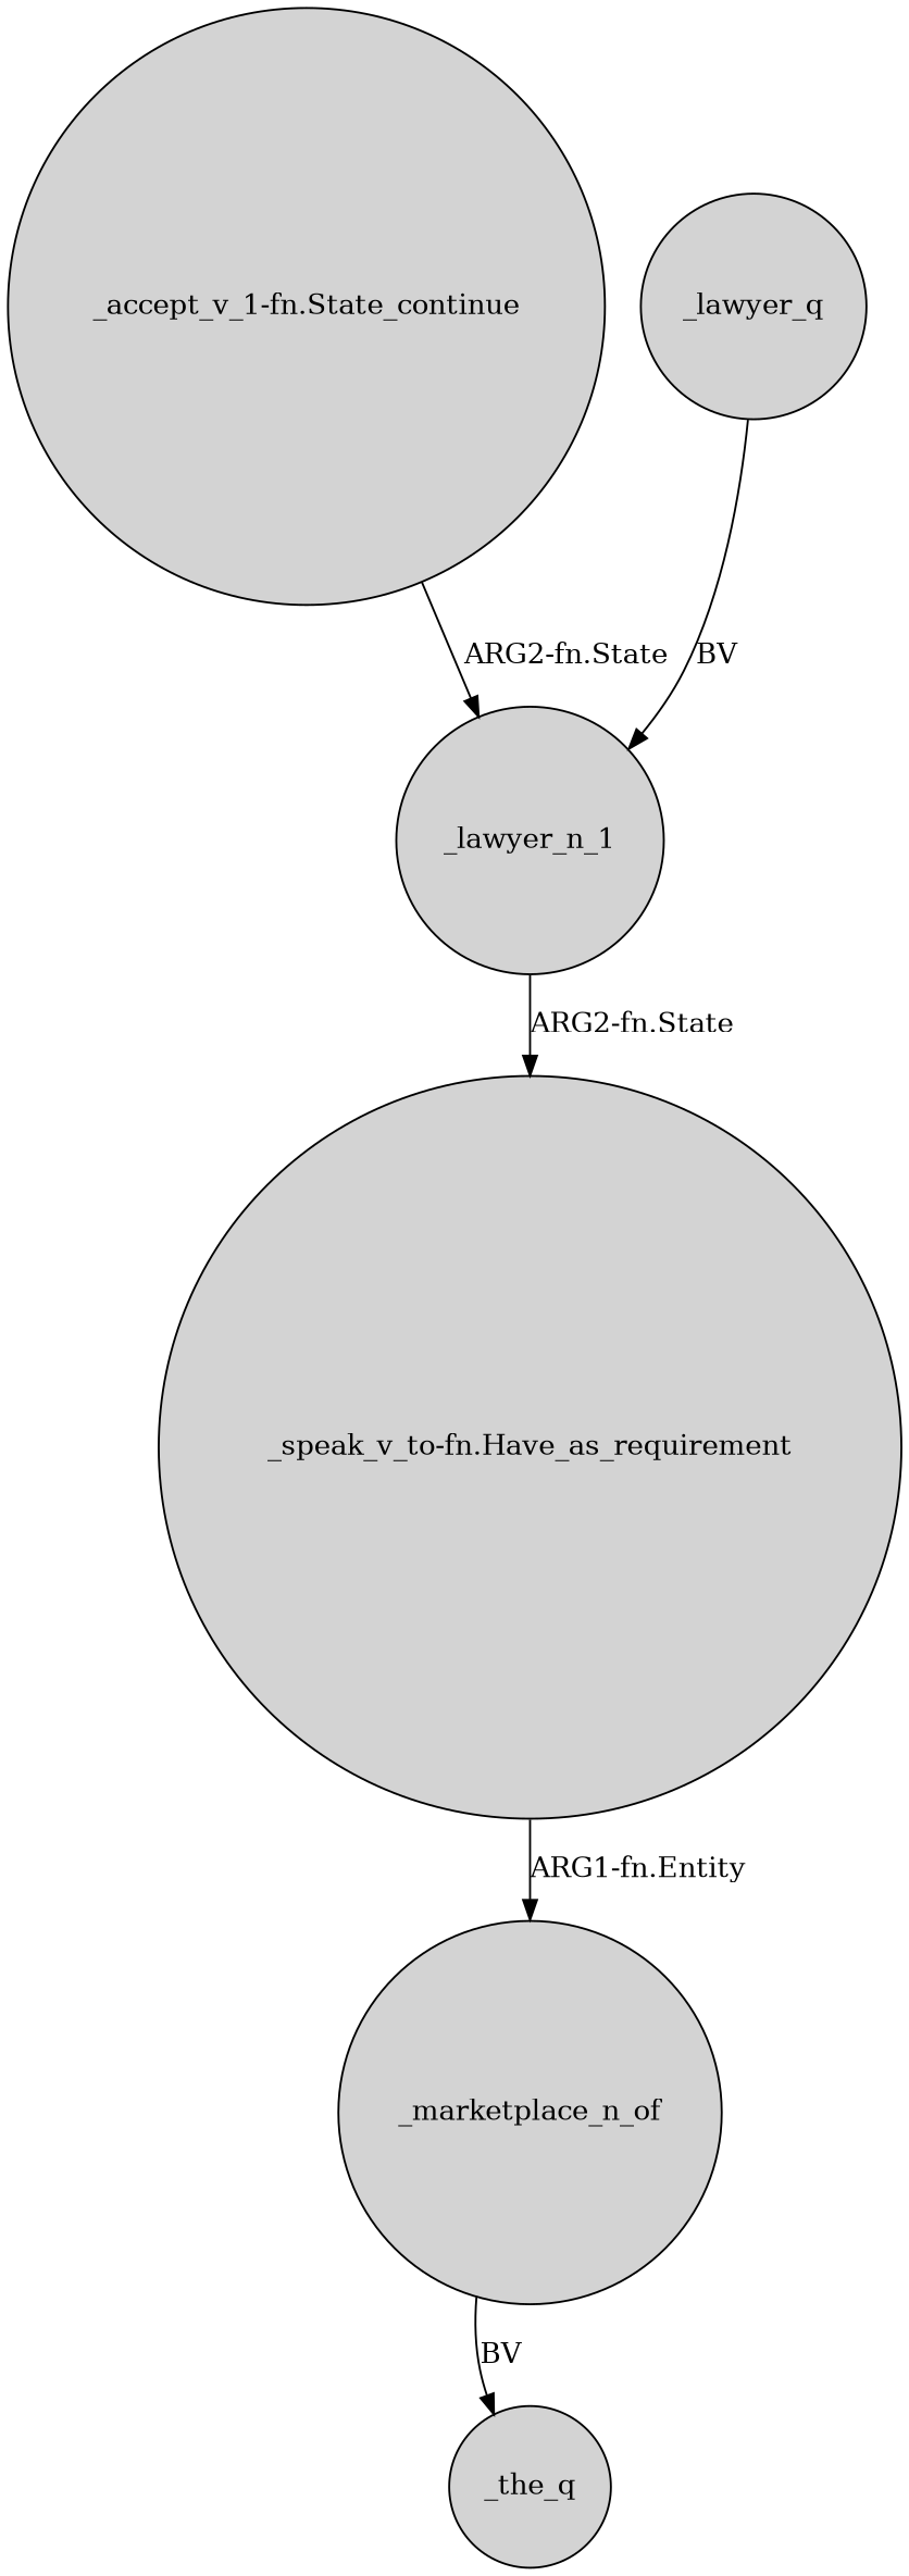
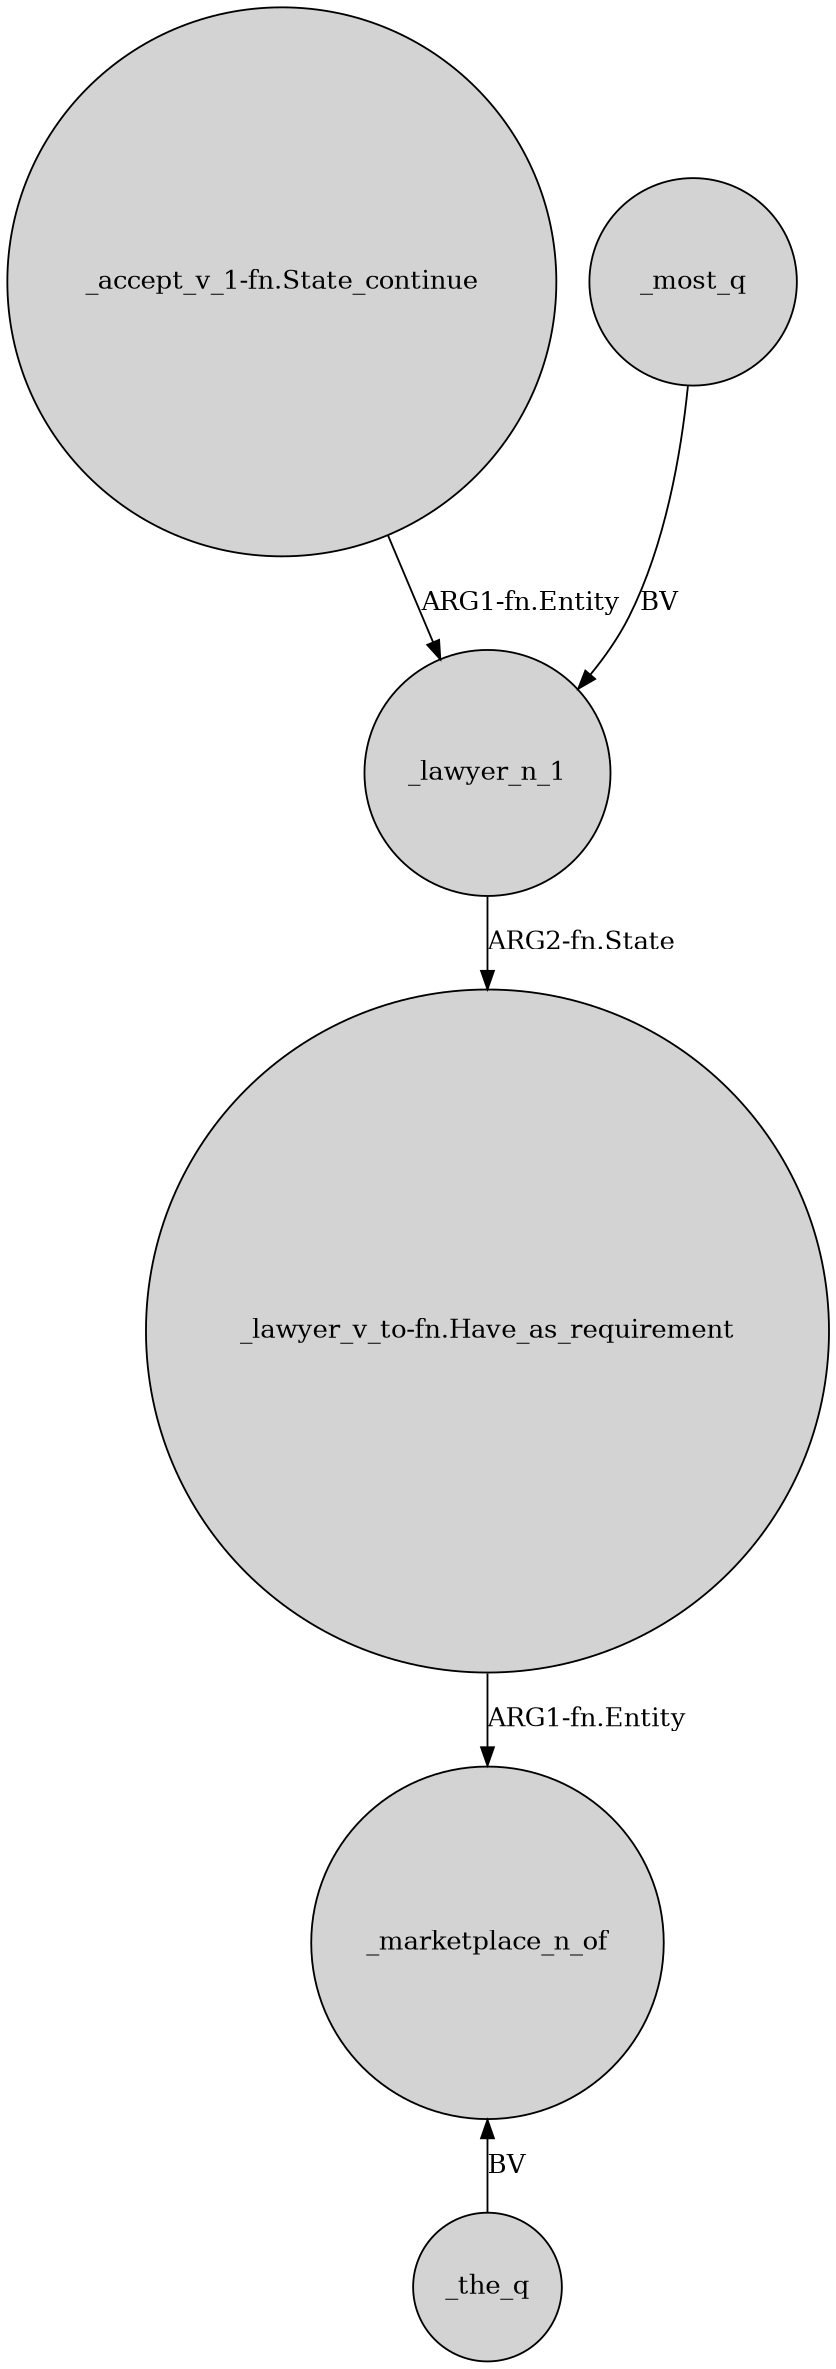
  digraph {
    node [shape=circle style=filled]
    "_accept_v_1-fn.State_continue"
    _lawyer_n_1
-   "_speak_v_to-fn.Have_as_requirement"
+   "_speak_v_to-fn.Have_as_requirement" [label="_lawyer_v_to-fn.Have_as_requirement"]
    _marketplace_n_of
    _the_q
-   _most_q [label=_lawyer_q]
-   "_accept_v_1-fn.State_continue" -> _lawyer_n_1 [label="ARG2-fn.State"]
+   _most_q
+   "_accept_v_1-fn.State_continue" -> _lawyer_n_1 [label="ARG1-fn.Entity"]
    _lawyer_n_1 -> "_speak_v_to-fn.Have_as_requirement" [label="ARG2-fn.State"]
    "_speak_v_to-fn.Have_as_requirement" -> _marketplace_n_of [label="ARG1-fn.Entity"]
-   _marketplace_n_of -> _the_q [label=BV]
+   _the_q -> _marketplace_n_of [label=BV]
    _most_q -> _lawyer_n_1 [label=BV]
  }
